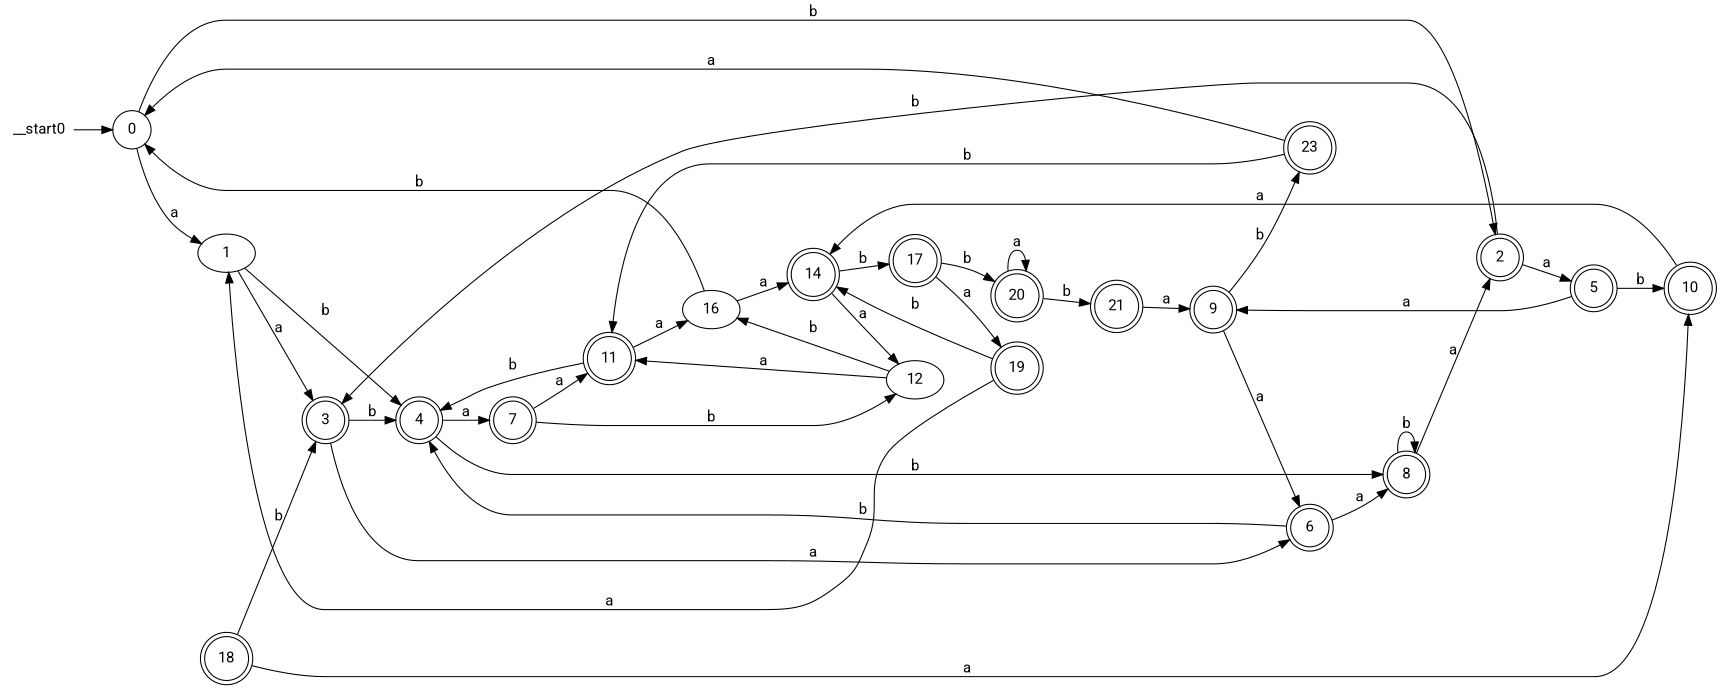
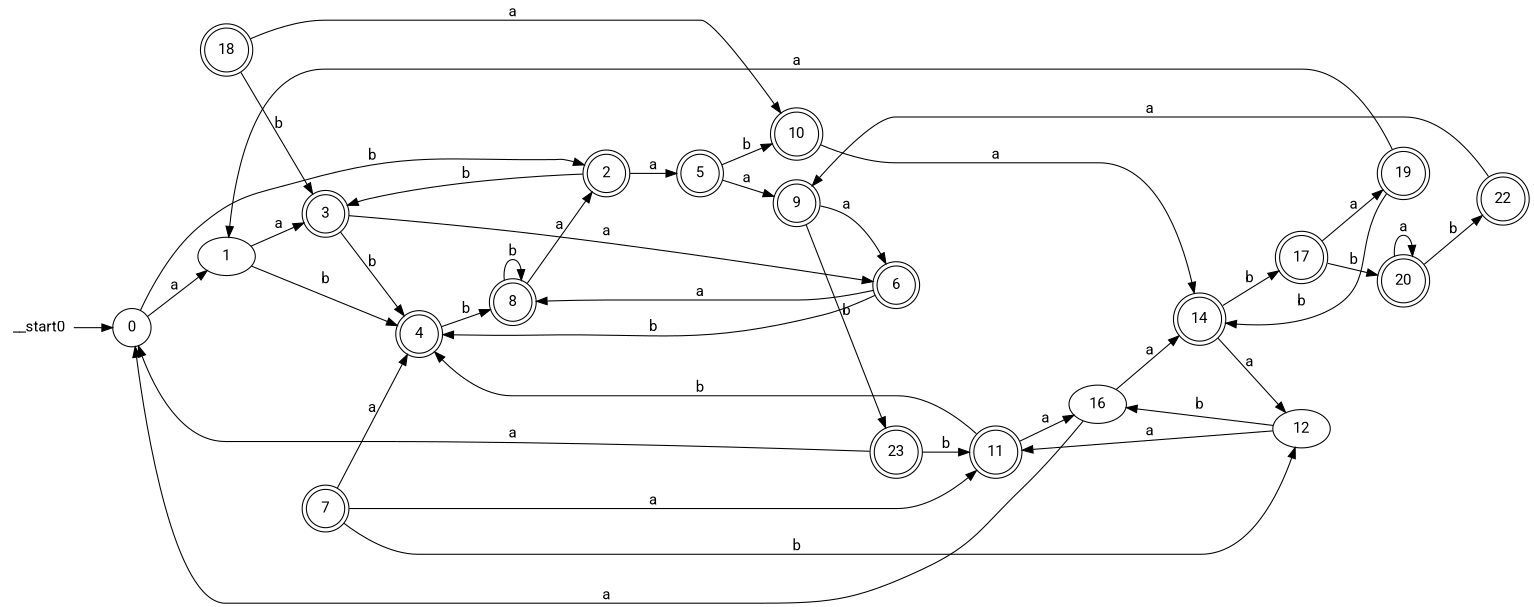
  digraph {
    fontname=Roboto
    rankdir=LR
    node [fontname=Roboto shape=doublecircle]
    edge [fontname=Roboto]
    __start0 [shape=none]
    0 [shape=circle]
    1 [shape=""]
    2
    3
    4
    5
    6
    7
    8
    9
    10
    11
    12 [shape=""]
    n15 [label=23]
    14
    16 [shape=""]
    17
    19
    20
    18
-   21
+   21 [label=22]
    __start0 -> 0
    0 -> 1 [label=a]
    0 -> 2 [label=b]
    1 -> 3 [label=a]
    1 -> 4 [label=b]
    2 -> 3 [label=b]
    2 -> 5 [label=a]
    3 -> 4 [label=b]
    3 -> 6 [label=a]
-   4 -> 7 [label=a]
+   7 -> 4 [label=a]
    4 -> 8 [label=b]
    5 -> 9 [label=a]
    5 -> 10 [label=b]
    6 -> 4 [label=b]
    6 -> 8 [label=a]
    7 -> 11 [label=a]
    7 -> 12 [label=b]
    8 -> 2 [label=a]
    8 -> 8 [label=b]
    9 -> 6 [label=a]
    9 -> n15 [label=b]
    10 -> 14 [label=a]
    11 -> 4 [label=b]
    11 -> 16 [label=a]
    12 -> 11 [label=a]
    12 -> 16 [label=b]
    n15 -> 0 [label=a]
    n15 -> 11 [label=b]
    14 -> 12 [label=a]
    14 -> 17 [label=b]
-   16 -> 0 [label=b]
+   16 -> 0 [label=a]
    16 -> 14 [label=a]
    17 -> 19 [label=a]
    17 -> 20 [label=b]
    19 -> 1 [label=a]
    19 -> 14 [label=b]
    20 -> 20 [label=a]
    20 -> 21 [label=b]
    18 -> 3 [label=b]
    18 -> 10 [label=a]
    21 -> 9 [label=a]
  }
